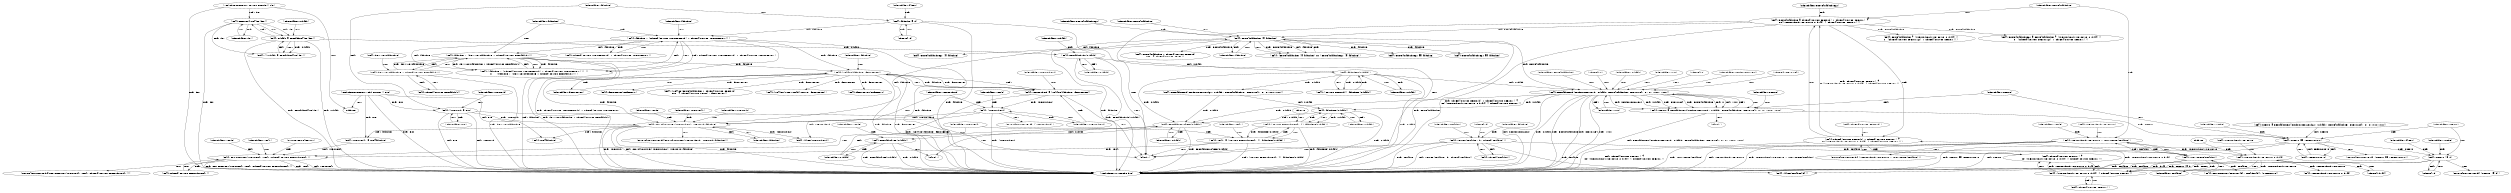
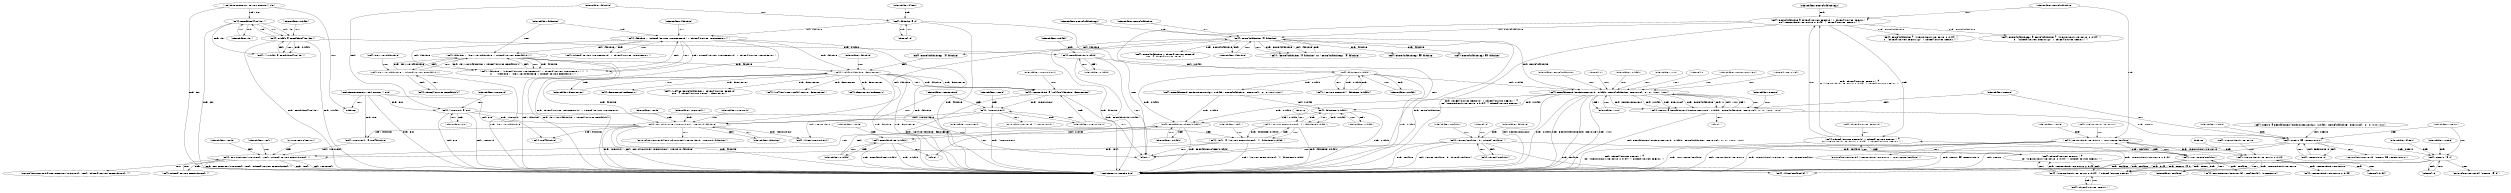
  digraph {
    fontname="DejaVu Sans Mono"
    node [fontname="DejaVu Sans Mono"]
    edge [fontname="DejaVu Sans Mono"]
    n1 [label="(Call,aac_fib_send(ScsiPortCommand, srbfib, actual_fibsize, FsaNormal, 1, 1, NULL, NULL))"]
    n2 [label="(Call,status = aac_fib_send(ScsiPortCommand, srbfib, actual_fibsize, FsaNormal, 1, 1, NULL, NULL))"]
    n3 [label="(Call,fib_data(srbfib))"]
    n4 [label="(Call,aac_fib_complete(srbfib))"]
    n5 [label="(MethodReturn,static int)"]
    n6 [label="(Identifier,NULL)"]
    n7 [label="(Call,status == -ERESTARTSYS)"]
    n8 [label="(Block,)"]
    n9 [label="(Call,(struct aac_srb_reply *) fib_data(srbfib))"]
    n10 [label="(Identifier,srbfib)"]
    n11 [label="(Call,aac_fib_free(srbfib))"]
    n12 [label="(Block,)"]
    n13 [label="(Identifier,srbfib)"]
    n14 [label="(Call,fib_data(srbfib))"]
    n15 [label="(Call,(struct aac_srb*) fib_data(srbfib))"]
    n16 [label="(Identifier,srbfib)"]
    n17 [label="(Call,aac_fib_send(ScsiPortCommand64, srbfib, actual_fibsize, FsaNormal, 1, 1,NULL,NULL))"]
    n18 [label="(Call,aac_fib_init(srbfib))"]
    n19 [label="(Identifier,srbfib)"]
    n20 [label="(Block,)"]
    n21 [label="(Call,srbfib = aac_fib_alloc(dev))"]
-   n22 [label="(Call,aac_reply_alloc(dev))"]
+   n22 [label="(Call,aac_fib_alloc(dev))"]
    n23 [label="(Call,!(srbfib = aac_fib_alloc(dev)))"]
    n24 [label="(Identifier,dev)"]
    n25 [label="(MethodParameterIn,struct aac_dev* dev)"]
    1000115
    n27 [label="(Call,actual_fibsize != fibsize)"]
    n28 [label="(Call,actual_fibsize - sizeof(struct aac_srb)\n\t\t\t  + sizeof(struct sgmap))"]
    n29 [label="(Call,actual_fibsize64 != fibsize)"]
    n30 [label="(Identifier,fibsize)"]
    n31 [label="(Call,(actual_fibsize != fibsize) && (actual_fibsize64 != fibsize))"]
    n32 [label="(Call,actual_fibsize64 == fibsize)"]
    n33 [label="(Call,actual_fibsize64 == fibsize)"]
    n34 [label="(Call,actual_fibsize = sizeof(struct aac_srb) - sizeof(struct sgentry) +\n\t\t((user_srbcmd->sg.count & 0xff) * sizeof(struct sgentry)))"]
    n35 [label="(Call,sizeof(struct aac_srb) - sizeof(struct sgentry) +\n\t\t((user_srbcmd->sg.count & 0xff) * sizeof(struct sgentry)))"]
    n36 [label="(Call,actual_fibsize + (user_srbcmd->sg.count & 0xff) *\n\t  (sizeof(struct sgentry64) - sizeof(struct sgentry)))"]
    n37 [label="(Call,actual_fibsize64 = actual_fibsize + (user_srbcmd->sg.count & 0xff) *\n\t  (sizeof(struct sgentry64) - sizeof(struct sgentry)))"]
    n38 [label="(Call,sizeof(struct sgentry) +\n\t\t((user_srbcmd->sg.count & 0xff) * sizeof(struct sgentry)))"]
    n39 [label="(Call,(user_srbcmd->sg.count & 0xff) * sizeof(struct sgentry))"]
    n40 [label="(Call,sizeof(struct sgentry))"]
    n41 [label="(Call,user_srbcmd->sg.count & 0xff)"]
    n42 [label="(Call,user_srbcmd->sg.count & 0xff)"]
    n43 [label="(Literal,0xff)"]
    n44 [label="(Call,user_srbcmd->sg.count > ARRAY_SIZE(sg_list))"]
    n45 [label="(Call,ARRAY_SIZE(sg_list))"]
    n46 [label="(ControlStructure,if (user_srbcmd->sg.count > ARRAY_SIZE(sg_list)))"]
    n47 [label="(Identifier,sg_list)"]
    n48 [label="(Call,copy_to_user(sg_user[i], sg_list[i], byte_count))"]
    n49 [label="(Call,kfree(sg_list[i]))"]
    n50 [label="(Call,memset(sg_list, 0, sizeof(sg_list)))"]
    n51 [label="(Call,sizeof(sg_list))"]
    n52 [label="(Call,copy_from_user(user_srbcmd, user_srb,fibsize))"]
    n53 [label="(ControlStructure,if(copy_from_user(user_srbcmd, user_srb,fibsize)))"]
    n54 [label="(Identifier,fibsize)"]
    n55 [label="(Call,kfree(user_srbcmd))"]
    n56 [label="(Call,user_reply = arg+fibsize)"]
    n57 [label="(Call,arg+fibsize)"]
    n58 [label="(Call,copy_to_user(user_reply,reply,sizeof(struct aac_srb_reply)))"]
    n59 [label="(Call,!user_srbcmd)"]
    n60 [label="(Identifier,user_srbcmd)"]
    n61 [label="(ControlStructure,if (!user_srbcmd))"]
    n62 [label="(Call,user_srbcmd = kmalloc(fibsize, GFP_KERNEL))"]
    n63 [label="(Call,kmalloc(fibsize, GFP_KERNEL))"]
    n64 [label="(Identifier,GFP_KERNEL)"]
    n65 [label="(Call,GFP_KERNEL|__GFP_DMA)"]
    n66 [label="(Call,kmalloc(actual_fibsize - sizeof(struct aac_srb)\n\t\t\t  + sizeof(struct sgmap), GFP_KERNEL))"]
    n67 [label="(Call,kmalloc(upsg->sg[i].count, GFP_KERNEL))"]
    n68 [label="(Call,GFP_KERNEL|__GFP_DMA)"]
    n69 [label="(Call,fibsize > (dev->max_fib_size - sizeof(struct aac_fibhdr)))"]
    n70 [label="(Call,dev->max_fib_size - sizeof(struct aac_fibhdr))"]
    n71 [label="(Call,(fibsize < (sizeof(struct user_aac_srb) - sizeof(struct user_sgentry))) ||\n\t    (fibsize > (dev->max_fib_size - sizeof(struct aac_fibhdr))))"]
    n72 [label="(Call,sizeof(struct aac_fibhdr))"]
    n73 [label="(Call,fibsize < (sizeof(struct user_aac_srb) - sizeof(struct user_sgentry)))"]
    n74 [label="(Call,sizeof(struct user_aac_srb) - sizeof(struct user_sgentry))"]
    n75 [label="(Call,fibsize = 0)"]
    n76 [label="(Literal,0)"]
    n77 [label="(Call,*user_srb = arg)"]
    n78 [label="(Identifier,arg)"]
    n79 [label="(MethodParameterIn,void __user * arg)"]
    n80 [label="(Call,status != 0)"]
    n81 [label="(Call,-ERESTARTSYS)"]
    n82 [label="(ControlStructure,if (status == -ERESTARTSYS))"]
    n83 [label="(ControlStructure,if (status != 0))"]
    n84 [label="(Literal,0)"]
    n85 [label="(Call,reply = (struct aac_srb_reply *) fib_data(srbfib))"]
    n86 [label="(Call,sizeof(struct aac_srb_reply))"]
    n87 [label="(ControlStructure,if(copy_to_user(user_reply,reply,sizeof(struct aac_srb_reply))))"]
    n88 [label="(Identifier,srbfib)"]
    n89 [label="(Identifier,rcode)"]
    n90 [label="(Identifier,user_srb)"]
    n91 [label="(Literal,1)"]
    n92 [label="(Identifier,fibsize)"]
    n93 [label="(Identifier,flags)"]
    n94 [label="(Identifier,rcode)"]
    n95 [label="(Identifier,flags)"]
    n96 [label="(Identifier,rcode)"]
    n97 [label="(Identifier,actual_fibsize)"]
    n98 [label="(Identifier,status)"]
    n99 [label="(Identifier,sg_list)"]
    n100 [label="(Call,dev->max_fib_size)"]
    n101 [label="(Identifier,srbfib)"]
    n102 [label="(Identifier,fibsize)"]
    n103 [label="(Identifier,fibsize)"]
    n104 [label="(Identifier,rcode)"]
    n105 [label="(Identifier,reply)"]
    n106 [label="(Identifier,fibsize)"]
    n107 [label="(Identifier,actual_fibsize64)"]
    n108 [label="(Identifier,actual_fibsize64)"]
    n109 [label="(JumpTarget,cleanup:)"]
    n110 [label="(Identifier,user_reply)"]
    n111 [label="(Identifier,user_srb)"]
    n112 [label="(Identifier,srbfib)"]
    n113 [label="(Identifier,actual_fibsize)"]
    n114 [label="(Call,user_srbcmd->sg.count)"]
    n115 [label="(Identifier,status)"]
    n116 [label="(Identifier,NULL)"]
    n117 [label="(Identifier,srbfib)"]
    n118 [label="(Identifier,rcode)"]
    n119 [label="(Call,status = aac_fib_send(ScsiPortCommand64, srbfib, actual_fibsize, FsaNormal, 1, 1,NULL,NULL))"]
    n120 [label="(Call,user_srbcmd->sg.count)"]
    n121 [label="(Call,sizeof(struct aac_srb))"]
    n122 [label="(Identifier,status)"]
    n123 [label="(Identifier,user_srbcmd)"]
    n124 [label="(Identifier,user_reply)"]
    n125 [label="(Identifier,rcode)"]
    n126 [label="(Literal,1)"]
    n127 [label="(Identifier,ScsiPortCommand)"]
    n128 [label="(Identifier,reply)"]
    n129 [label="(Literal,0)"]
    n130 [label="(Literal,FsaNormal)"]
    n131 [label="(Identifier,rcode)"]
    n132 [label="(Identifier,actual_fibsize)"]
    n133 [label="(Identifier,fibsize)"]
    n134 [label="(Identifier,user_srbcmd)"]
    1000412
    1001441
    n1 -> n2 [label="AST: "]
    n1 -> n2 [label="DDG: ScsiPortCommand"]
    n1 -> n2 [label="DDG: srbfib"]
    n1 -> n2 [label="DDG: FsaNormal"]
    n1 -> n2 [label="DDG: actual_fibsize"]
    n1 -> n2 [label="DDG: 1"]
    n1 -> n2 [label="DDG: NULL"]
    n1 -> n3 [label="DDG: srbfib"]
    n1 -> n4 [label="DDG: srbfib"]
    n1 -> n5 [label="DDG: actual_fibsize"]
    n1 -> n5 [label="DDG: FsaNormal"]
    n1 -> n5 [label="DDG: NULL"]
    n1 -> n5 [label="DDG: ScsiPortCommand"]
    n1 -> n5 [label="DDG: srbfib"]
    n1 -> n6 [label="CFG: "]
    n2 -> n1 [label="CFG: "]
    n2 -> n5 [label="DDG: aac_fib_send(ScsiPortCommand, srbfib, actual_fibsize, FsaNormal, 1, 1, NULL, NULL)"]
    n2 -> n7 [label="DDG: status"]
    n2 -> n8 [label="AST: "]
    n3 -> n4 [label="DDG: srbfib"]
    n3 -> n5 [label="DDG: srbfib"]
    n3 -> n9 [label="AST: "]
    n3 -> n9 [label="DDG: srbfib"]
    n3 -> n10 [label="CFG: "]
    n4 -> n5 [label="DDG: aac_fib_complete(srbfib)"]
    n4 -> n11 [label="DDG: srbfib"]
    n4 -> n12 [label="AST: "]
    n4 -> n13 [label="CFG: "]
    n6 -> n1 [label="AST: "]
    n7 -> n5 [label="DDG: status"]
    n7 -> n5 [label="DDG: status == -ERESTARTSYS"]
    n7 -> n80 [label="DDG: status"]
    n7 -> n81 [label="CFG: "]
    n7 -> n82 [label="AST: "]
    n9 -> n3 [label="CFG: "]
    n9 -> n5 [label="DDG: fib_data(srbfib)"]
    n9 -> n85 [label="AST: "]
    n9 -> n85 [label="DDG: fib_data(srbfib)"]
    n10 -> n3 [label="AST: "]
    n11 -> n5 [label="DDG: aac_fib_free(srbfib)"]
    n11 -> n5 [label="DDG: srbfib"]
    n11 -> n12 [label="AST: "]
    n11 -> n88 [label="CFG: "]
    n13 -> n4 [label="AST: "]
    n14 -> n1 [label="DDG: srbfib"]
    n14 -> n4 [label="DDG: srbfib"]
    n14 -> n5 [label="DDG: srbfib"]
    n14 -> n15 [label="AST: "]
    n14 -> n15 [label="DDG: srbfib"]
    n14 -> n16 [label="CFG: "]
    n14 -> n17 [label="DDG: srbfib"]
    n15 -> n14 [label="CFG: "]
    n16 -> n14 [label="AST: "]
    n17 -> n3 [label="DDG: srbfib"]
    n17 -> n4 [label="DDG: srbfib"]
    n18 -> n5 [label="DDG: aac_fib_init(srbfib)"]
    n18 -> n14 [label="DDG: srbfib"]
    n18 -> n19 [label="CFG: "]
    n18 -> n20 [label="AST: "]
    n19 -> n18 [label="AST: "]
    n21 -> n5 [label="DDG: aac_fib_alloc(dev)"]
    n21 -> n5 [label="DDG: srbfib"]
    n21 -> n18 [label="DDG: srbfib"]
    n21 -> n22 [label="CFG: "]
    n21 -> n23 [label="AST: "]
    n21 -> n23 [label="DDG: srbfib"]
    n22 -> n5 [label="DDG: dev"]
    n22 -> n21 [label="AST: "]
    n22 -> n21 [label="DDG: dev"]
    n22 -> n23 [label="DDG: dev"]
    n22 -> n24 [label="CFG: "]
    n23 -> n21 [label="CFG: "]
    n24 -> n22 [label="AST: "]
    n25 -> n5 [label="DDG: dev"]
    n25 -> n22 [label="DDG: dev"]
    n25 -> 1000115 [label="AST: "]
    n27 -> n1 [label="DDG: actual_fibsize"]
    n27 -> n5 [label="DDG: fibsize"]
    n27 -> n5 [label="DDG: actual_fibsize"]
    n27 -> n28 [label="DDG: actual_fibsize"]
    n27 -> n29 [label="DDG: fibsize"]
    n27 -> n30 [label="CFG: "]
    n27 -> n31 [label="AST: "]
    n27 -> n31 [label="DDG: actual_fibsize"]
    n27 -> n31 [label="DDG: fibsize"]
    n27 -> n32 [label="DDG: fibsize"]
    n27 -> n33 [label="DDG: fibsize"]
    n30 -> n27 [label="AST: "]
    n31 -> n27 [label="CFG: "]
    n34 -> n5 [label="DDG: sizeof(struct aac_srb) - sizeof(struct sgentry) +\n\t\t((user_srbcmd->sg.count & 0xff) * sizeof(struct sgentry))"]
    n34 -> n20 [label="AST: "]
    n34 -> n27 [label="DDG: actual_fibsize"]
    n34 -> n35 [label="CFG: "]
    n34 -> n36 [label="DDG: actual_fibsize"]
    n34 -> n37 [label="DDG: actual_fibsize"]
    n35 -> n5 [label="DDG: sizeof(struct sgentry) +\n\t\t((user_srbcmd->sg.count & 0xff) * sizeof(struct sgentry))"]
    n35 -> n34 [label="AST: "]
    n35 -> n34 [label="DDG: sizeof(struct sgentry) +\n\t\t((user_srbcmd->sg.count & 0xff) * sizeof(struct sgentry))"]
    n35 -> n38 [label="CFG: "]
    n38 -> n35 [label="AST: "]
    n38 -> n39 [label="CFG: "]
    n39 -> n35 [label="DDG: user_srbcmd->sg.count & 0xff"]
    n39 -> n38 [label="AST: "]
    n39 -> n38 [label="DDG: user_srbcmd->sg.count & 0xff"]
    n39 -> n40 [label="CFG: "]
    n40 -> n39 [label="AST: "]
    n41 -> n39 [label="AST: "]
    n41 -> n39 [label="DDG: user_srbcmd->sg.count"]
    n41 -> n39 [label="DDG: 0xff"]
    n41 -> n42 [label="DDG: user_srbcmd->sg.count"]
    n41 -> n43 [label="CFG: "]
    n43 -> n41 [label="AST: "]
    n44 -> n5 [label="DDG: ARRAY_SIZE(sg_list)"]
    n44 -> n5 [label="DDG: user_srbcmd->sg.count"]
    n44 -> n5 [label="DDG: user_srbcmd->sg.count > ARRAY_SIZE(sg_list)"]
    n44 -> n41 [label="DDG: user_srbcmd->sg.count"]
    n44 -> n45 [label="CFG: "]
    n44 -> n46 [label="AST: "]
    n45 -> n5 [label="DDG: sg_list"]
    n45 -> n44 [label="AST: "]
    n45 -> n44 [label="DDG: sg_list"]
    n45 -> n47 [label="CFG: "]
    n45 -> n48 [label="DDG: sg_list"]
    n45 -> n49 [label="DDG: sg_list"]
    n47 -> n45 [label="AST: "]
    n50 -> n5 [label="DDG: sg_list"]
    n50 -> n5 [label="DDG: memset(sg_list, 0, sizeof(sg_list))"]
    n50 -> n20 [label="AST: "]
    n50 -> n45 [label="DDG: sg_list"]
    n50 -> n49 [label="DDG: sg_list"]
    n50 -> n51 [label="CFG: "]
    n51 -> n50 [label="AST: "]
    n52 -> n5 [label="DDG: user_srb"]
    n52 -> n5 [label="DDG: copy_from_user(user_srbcmd, user_srb,fibsize)"]
    n52 -> n5 [label="DDG: fibsize"]
    n52 -> n27 [label="DDG: fibsize"]
    n52 -> n53 [label="AST: "]
    n52 -> n54 [label="CFG: "]
    n52 -> n55 [label="DDG: user_srbcmd"]
    n52 -> n56 [label="DDG: fibsize"]
    n52 -> n57 [label="DDG: fibsize"]
    n54 -> n52 [label="AST: "]
    n56 -> n58 [label="DDG: user_reply"]
    n58 -> n5 [label="DDG: copy_to_user(user_reply,reply,sizeof(struct aac_srb_reply))"]
    n58 -> n5 [label="DDG: reply"]
    n58 -> n5 [label="DDG: user_reply"]
    n58 -> n86 [label="CFG: "]
    n58 -> n87 [label="AST: "]
    n59 -> n5 [label="DDG: !user_srbcmd"]
    n59 -> n52 [label="DDG: user_srbcmd"]
    n59 -> n55 [label="DDG: user_srbcmd"]
    n59 -> n60 [label="CFG: "]
    n59 -> n61 [label="AST: "]
    n60 -> n59 [label="AST: "]
    n60 -> n62 [label="CFG: "]
    n62 -> n5 [label="DDG: kmalloc(fibsize, GFP_KERNEL)"]
    n62 -> n20 [label="AST: "]
    n62 -> n59 [label="DDG: user_srbcmd"]
-   n62 -> n63 [label="CFG: "]
+   n29 -> n63 [label="CFG: "]
    n63 -> n5 [label="DDG: fibsize"]
    n63 -> n5 [label="DDG: GFP_KERNEL"]
    n63 -> n52 [label="DDG: fibsize"]
    n63 -> n62 [label="AST: "]
    n63 -> n62 [label="DDG: fibsize"]
    n63 -> n62 [label="DDG: GFP_KERNEL"]
    n63 -> n64 [label="CFG: "]
    n63 -> n65 [label="DDG: GFP_KERNEL"]
    n63 -> n66 [label="DDG: GFP_KERNEL"]
    n63 -> n67 [label="DDG: GFP_KERNEL"]
    n63 -> n68 [label="DDG: GFP_KERNEL"]
    n64 -> n63 [label="AST: "]
    n69 -> n5 [label="DDG: fibsize"]
    n69 -> n5 [label="DDG: dev->max_fib_size - sizeof(struct aac_fibhdr)"]
    n69 -> n63 [label="DDG: fibsize"]
    n69 -> n70 [label="CFG: "]
    n69 -> n71 [label="AST: "]
    n69 -> n71 [label="DDG: fibsize"]
    n69 -> n71 [label="DDG: dev->max_fib_size - sizeof(struct aac_fibhdr)"]
    n70 -> n5 [label="DDG: dev->max_fib_size"]
    n70 -> n69 [label="AST: "]
    n70 -> n69 [label="DDG: dev->max_fib_size"]
    n70 -> n72 [label="CFG: "]
    n71 -> n69 [label="CFG: "]
    n71 -> n73 [label="CFG: "]
    n72 -> n70 [label="AST: "]
    n73 -> n5 [label="DDG: sizeof(struct user_aac_srb) - sizeof(struct user_sgentry)"]
    n73 -> n5 [label="DDG: fibsize"]
    n73 -> n63 [label="DDG: fibsize"]
    n73 -> n69 [label="DDG: fibsize"]
    n73 -> n71 [label="AST: "]
    n73 -> n71 [label="DDG: fibsize"]
    n73 -> n71 [label="DDG: sizeof(struct user_aac_srb) - sizeof(struct user_sgentry)"]
    n73 -> n74 [label="CFG: "]
    n74 -> n73 [label="AST: "]
    n75 -> n5 [label="DDG: fibsize"]
    n75 -> n20 [label="AST: "]
    n75 -> n73 [label="DDG: fibsize"]
    n75 -> n76 [label="CFG: "]
    n76 -> n75 [label="AST: "]
    n77 -> n5 [label="DDG: arg"]
    n77 -> n5 [label="DDG: user_srb"]
    n77 -> n20 [label="AST: "]
    n77 -> n52 [label="DDG: user_srb"]
    n77 -> n78 [label="CFG: "]
    n78 -> n77 [label="AST: "]
    n79 -> n5 [label="DDG: arg"]
    n79 -> 1000115 [label="AST: "]
    n79 -> n56 [label="DDG: arg"]
    n79 -> n57 [label="DDG: arg"]
    n79 -> n77 [label="DDG: arg"]
    n80 -> n5 [label="DDG: status != 0"]
    n80 -> n5 [label="DDG: status"]
    n80 -> n83 [label="AST: "]
    n80 -> n84 [label="CFG: "]
    n81 -> n7 [label="AST: "]
    n81 -> n7 [label="DDG: ERESTARTSYS"]
    n84 -> n80 [label="AST: "]
    n85 -> n5 [label="DDG: (struct aac_srb_reply *) fib_data(srbfib)"]
    n85 -> n9 [label="CFG: "]
    n85 -> n20 [label="AST: "]
    n85 -> n58 [label="DDG: reply"]
    n86 -> n58 [label="AST: "]
    n88 -> n4 [label="CFG: "]
    n88 -> n11 [label="AST: "]
    n89 -> n44 [label="CFG: "]
    n90 -> n77 [label="AST: "]
    n91 -> n1 [label="AST: "]
    n92 -> n73 [label="AST: "]
    n93 -> n75 [label="CFG: "]
    n94 -> n58 [label="CFG: "]
    n95 -> n80 [label="CFG: "]
    n96 -> n7 [label="CFG: "]
    n97 -> n34 [label="AST: "]
    n97 -> n44 [label="CFG: "]
    n98 -> n7 [label="CFG: "]
    n98 -> n80 [label="AST: "]
    n99 -> n50 [label="AST: "]
    n100 -> n70 [label="AST: "]
    n101 -> n18 [label="CFG: "]
    n102 -> n75 [label="AST: "]
    n102 -> n77 [label="CFG: "]
    n103 -> n69 [label="AST: "]
    n103 -> n73 [label="CFG: "]
    n104 -> n80 [label="CFG: "]
    n105 -> n58 [label="AST: "]
    n106 -> n63 [label="AST: "]
    n107 -> n27 [label="CFG: "]
    n108 -> n34 [label="CFG: "]
    n109 -> n58 [label="CFG: "]
    n110 -> n52 [label="CFG: "]
    n111 -> n52 [label="AST: "]
    n112 -> n1 [label="AST: "]
    n113 -> n27 [label="AST: "]
    n114 -> n44 [label="AST: "]
    n115 -> n2 [label="AST: "]
    n116 -> n1 [label="AST: "]
    n117 -> n21 [label="AST: "]
    n118 -> n11 [label="CFG: "]
    n119 -> n7 [label="DDG: status"]
    n120 -> n41 [label="AST: "]
    n121 -> n35 [label="AST: "]
    n122 -> n2 [label="CFG: "]
    n122 -> n7 [label="AST: "]
    n123 -> n52 [label="AST: "]
    n123 -> n59 [label="CFG: "]
    n124 -> n58 [label="AST: "]
    n124 -> n85 [label="CFG: "]
    n125 -> n59 [label="CFG: "]
    n126 -> n1 [label="AST: "]
    n127 -> n1 [label="AST: "]
    n128 -> n85 [label="AST: "]
    n129 -> n50 [label="AST: "]
    n130 -> n1 [label="AST: "]
    n131 -> n52 [label="CFG: "]
    n132 -> n1 [label="AST: "]
    n133 -> n50 [label="CFG: "]
    n134 -> n62 [label="AST: "]
    1000412 -> n41 [label="CFG: "]
    1001441 -> n9 [label="AST: "]
  }
